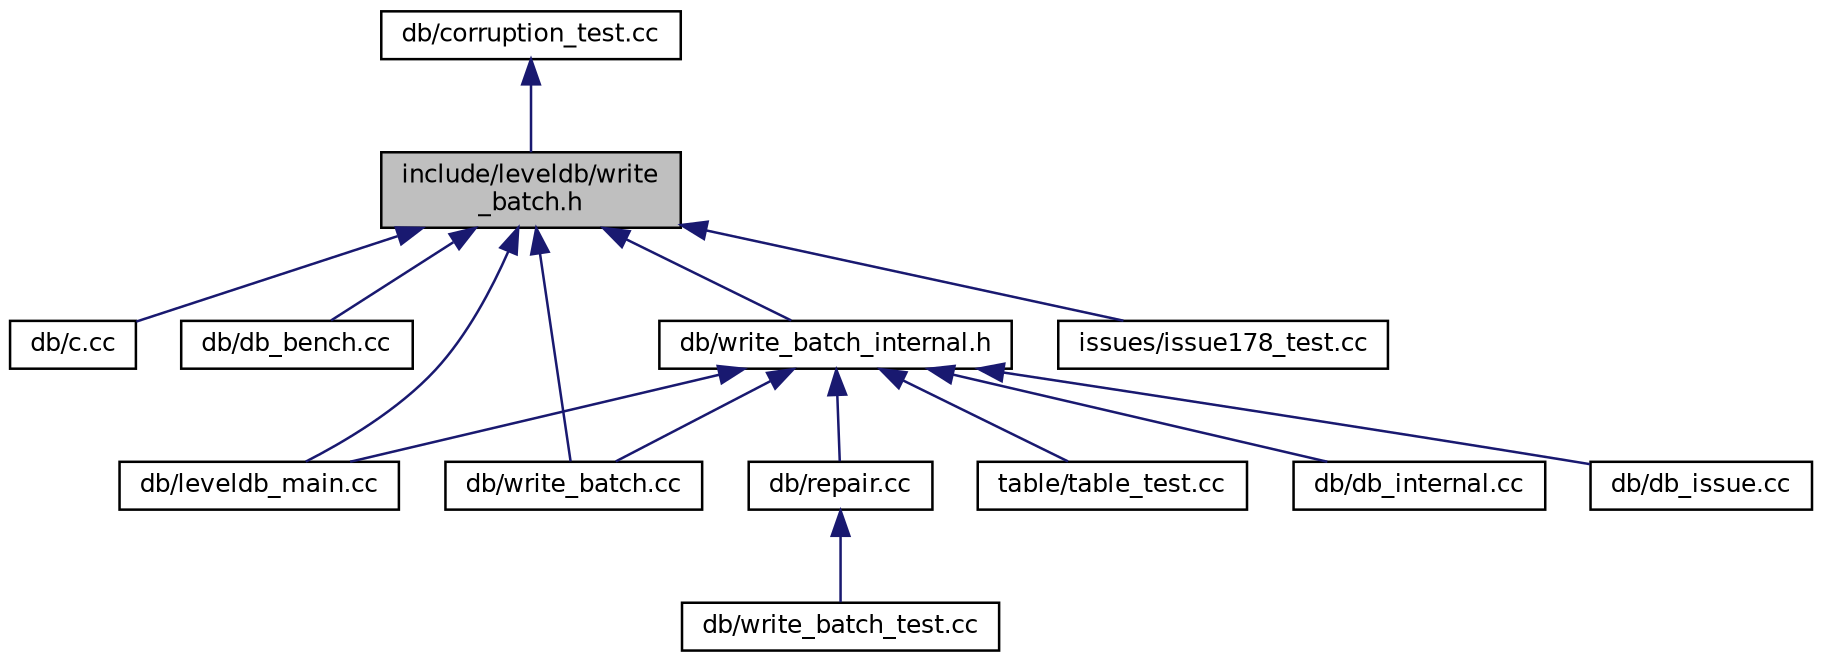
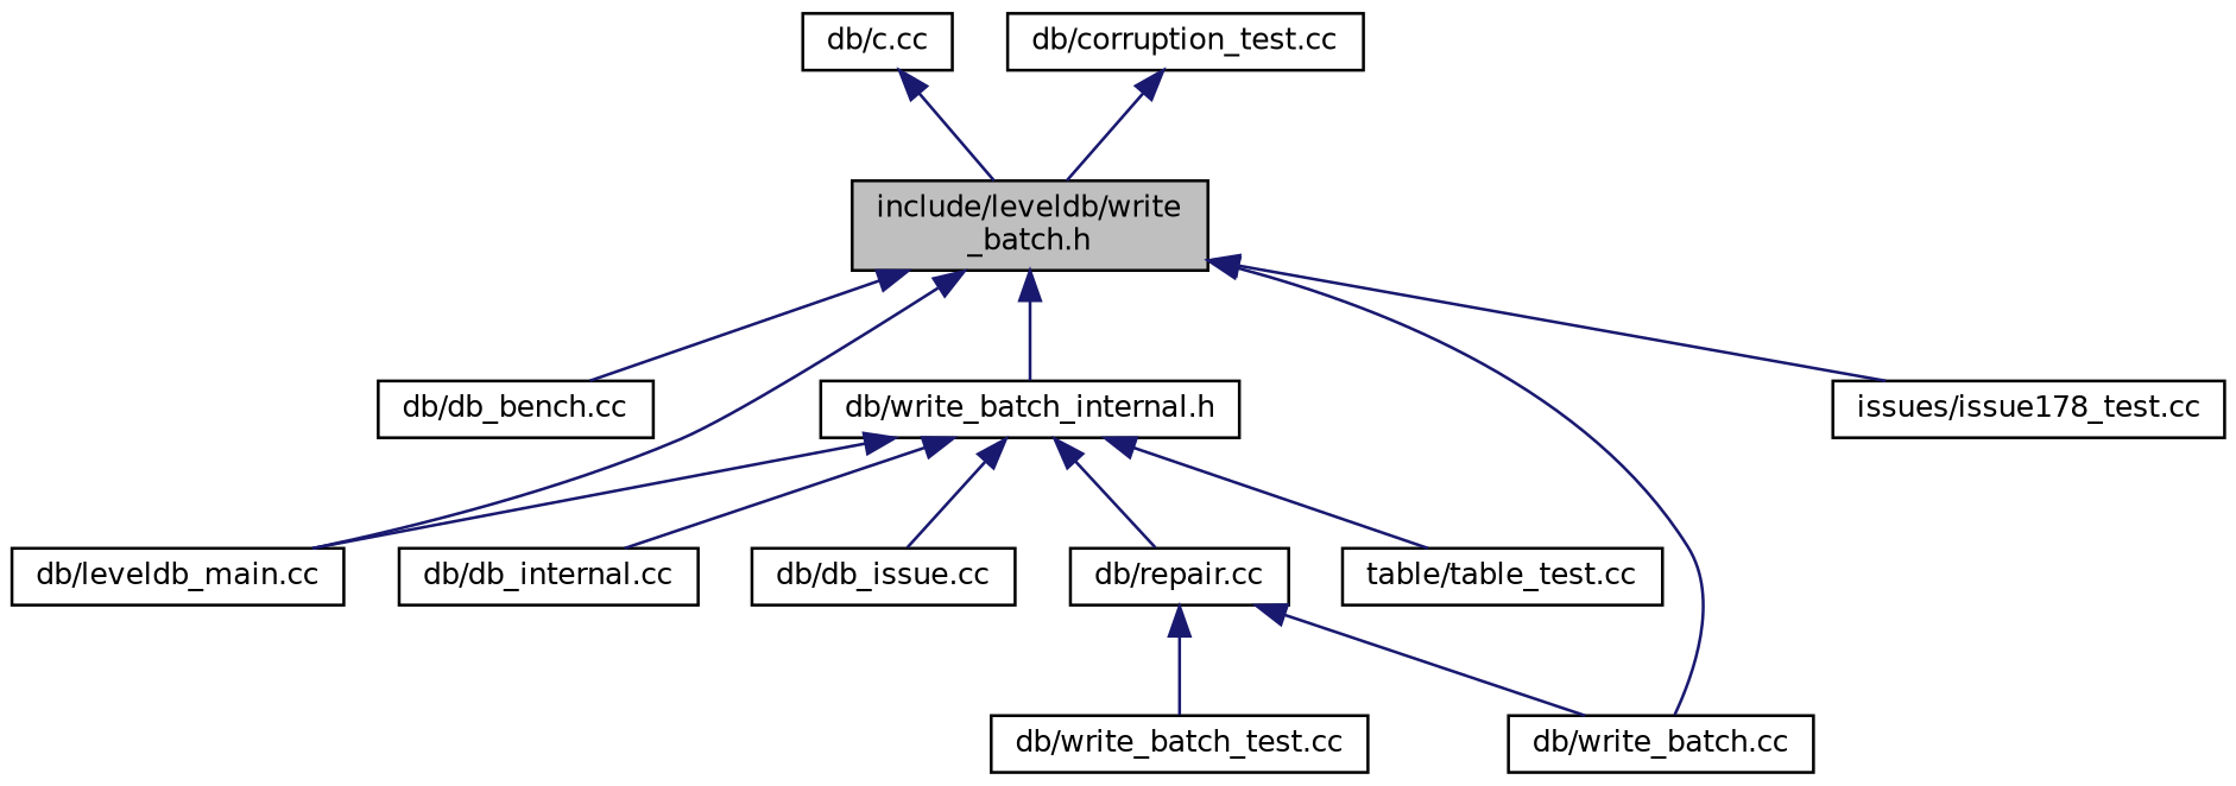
  digraph {
    node [color=black fillcolor=white fontname=Helvetica fontsize=10 shape=record style=filled]
    edge [color=midnightblue dir=back fontname=Helvetica fontsize=10 labelfontname=Helvetica labelfontsize=10 style=solid]
    n1 [fillcolor=grey75 fontcolor=black height=0.2 label="include/leveldb/write\l_batch.h" width=0.4]
    n2 [height=0.2 label="db/c.cc" width=0.4]
    n3 [height=0.2 label="db/db_bench.cc" width=0.4]
    n4 [height=0.2 label="db/write_batch_internal.h" width=0.4]
    n5 [height=0.2 label="db/leveldb_main.cc" width=0.4]
    n6 [height=0.2 label="db/write_batch.cc" width=0.4]
    n7 [height=0.2 label="issues/issue178_test.cc" width=0.4]
    n8 [height=0.2 label="db/corruption_test.cc" width=0.4]
    n9 [height=0.2 label="db/db_internal.cc" width=0.4]
    n10 [height=0.2 label="db/db_issue.cc" width=0.4]
    n11 [height=0.2 label="db/repair.cc" width=0.4]
    n12 [height=0.2 label="table/table_test.cc" width=0.4]
    n13 [height=0.2 label="db/write_batch_test.cc" width=0.4]
-   n1 -> n2
+   n2 -> n1
    n1 -> n3
    n1 -> n4
    n1 -> n5
    n1 -> n6
    n1 -> n7
    n4 -> n5
-   n4 -> n6
+   n11 -> n6
    n4 -> n9
    n4 -> n10
    n4 -> n11
    n4 -> n12
    n8 -> n1
    n11 -> n13
  }
